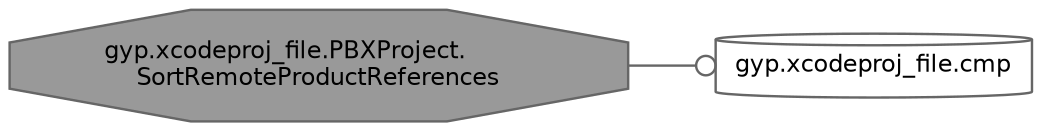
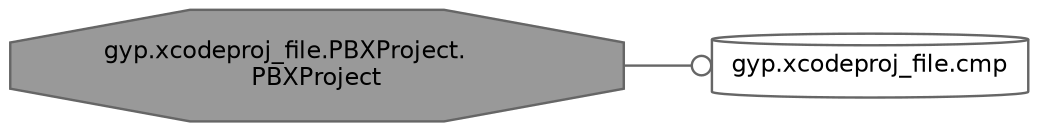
  digraph {
    rankdir=LR
    node [fontname=Helvetica fontsize=10 style=filled]
-   n1 [color=gray40 fillcolor=grey60 fontcolor=black height=0.2 label="gyp.xcodeproj_file.PBXProject.\lSortRemoteProductReferences" shape=octagon width=0.4]
+   n1 [color=gray40 fillcolor=grey60 fontcolor=black height=0.2 label="gyp.xcodeproj_file.PBXProject.\lPBXProject" shape=octagon width=0.4]
    n2 [color=grey40 fillcolor=white height=0.2 label="gyp.xcodeproj_file.cmp" shape=cylinder width=0.4]
    n1 -> n2 [color=gray40 fontname=Helvetica fontsize=10 labelfontname=Helvetica labelfontsize=10 style=solid arrowhead=odot]
  }
